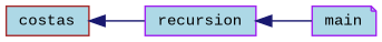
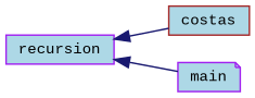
  digraph {
    fontname="Liberation Mono"
    rankdir=LR
    node [color=purple fillcolor=lightblue fontname="Liberation Mono" fontsize=10 shape=box style=filled]
    edge [color=midnightblue dir=back fontname="Liberation Mono" fontsize=10 labelfontname=Helvetica labelfontsize=10 style=solid]
    n1 [fontcolor=black height=0.2 label=recursion width=0.4]
    n2 [color=brown height=0.2 label=costas width=0.4]
    n3 [height=0.2 label=main shape=note width=0.4]
-   n2 -> n1
+   n1 -> n2
    n1 -> n3
  }
